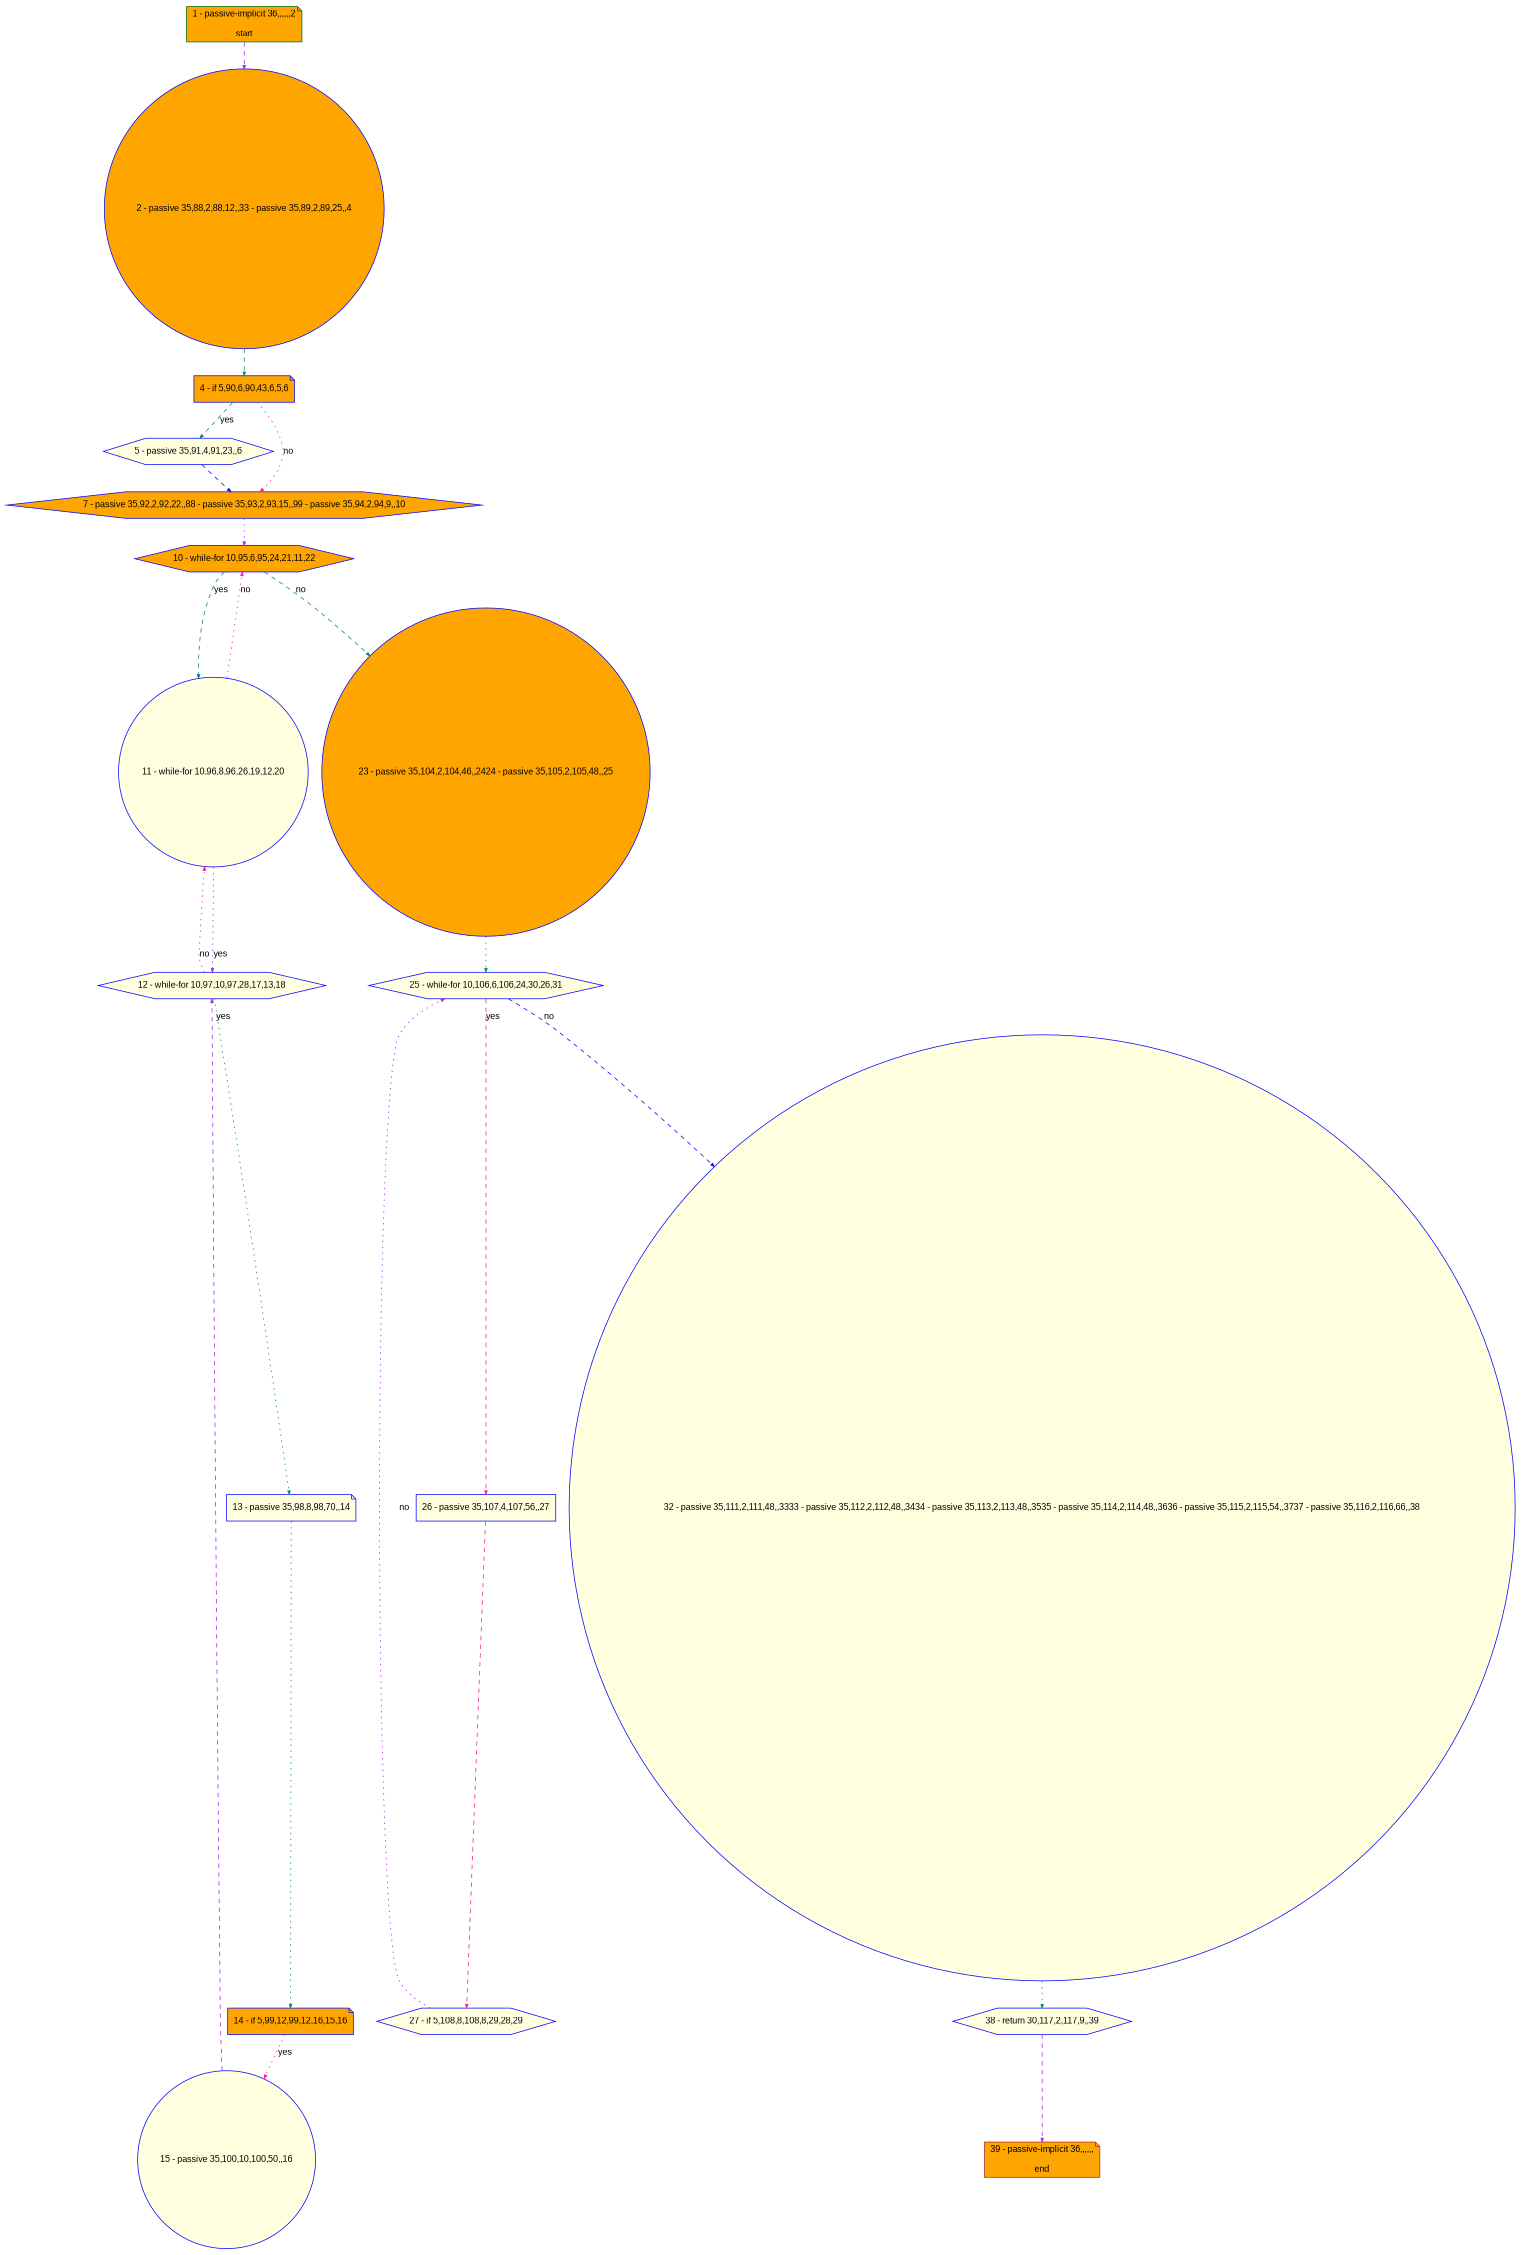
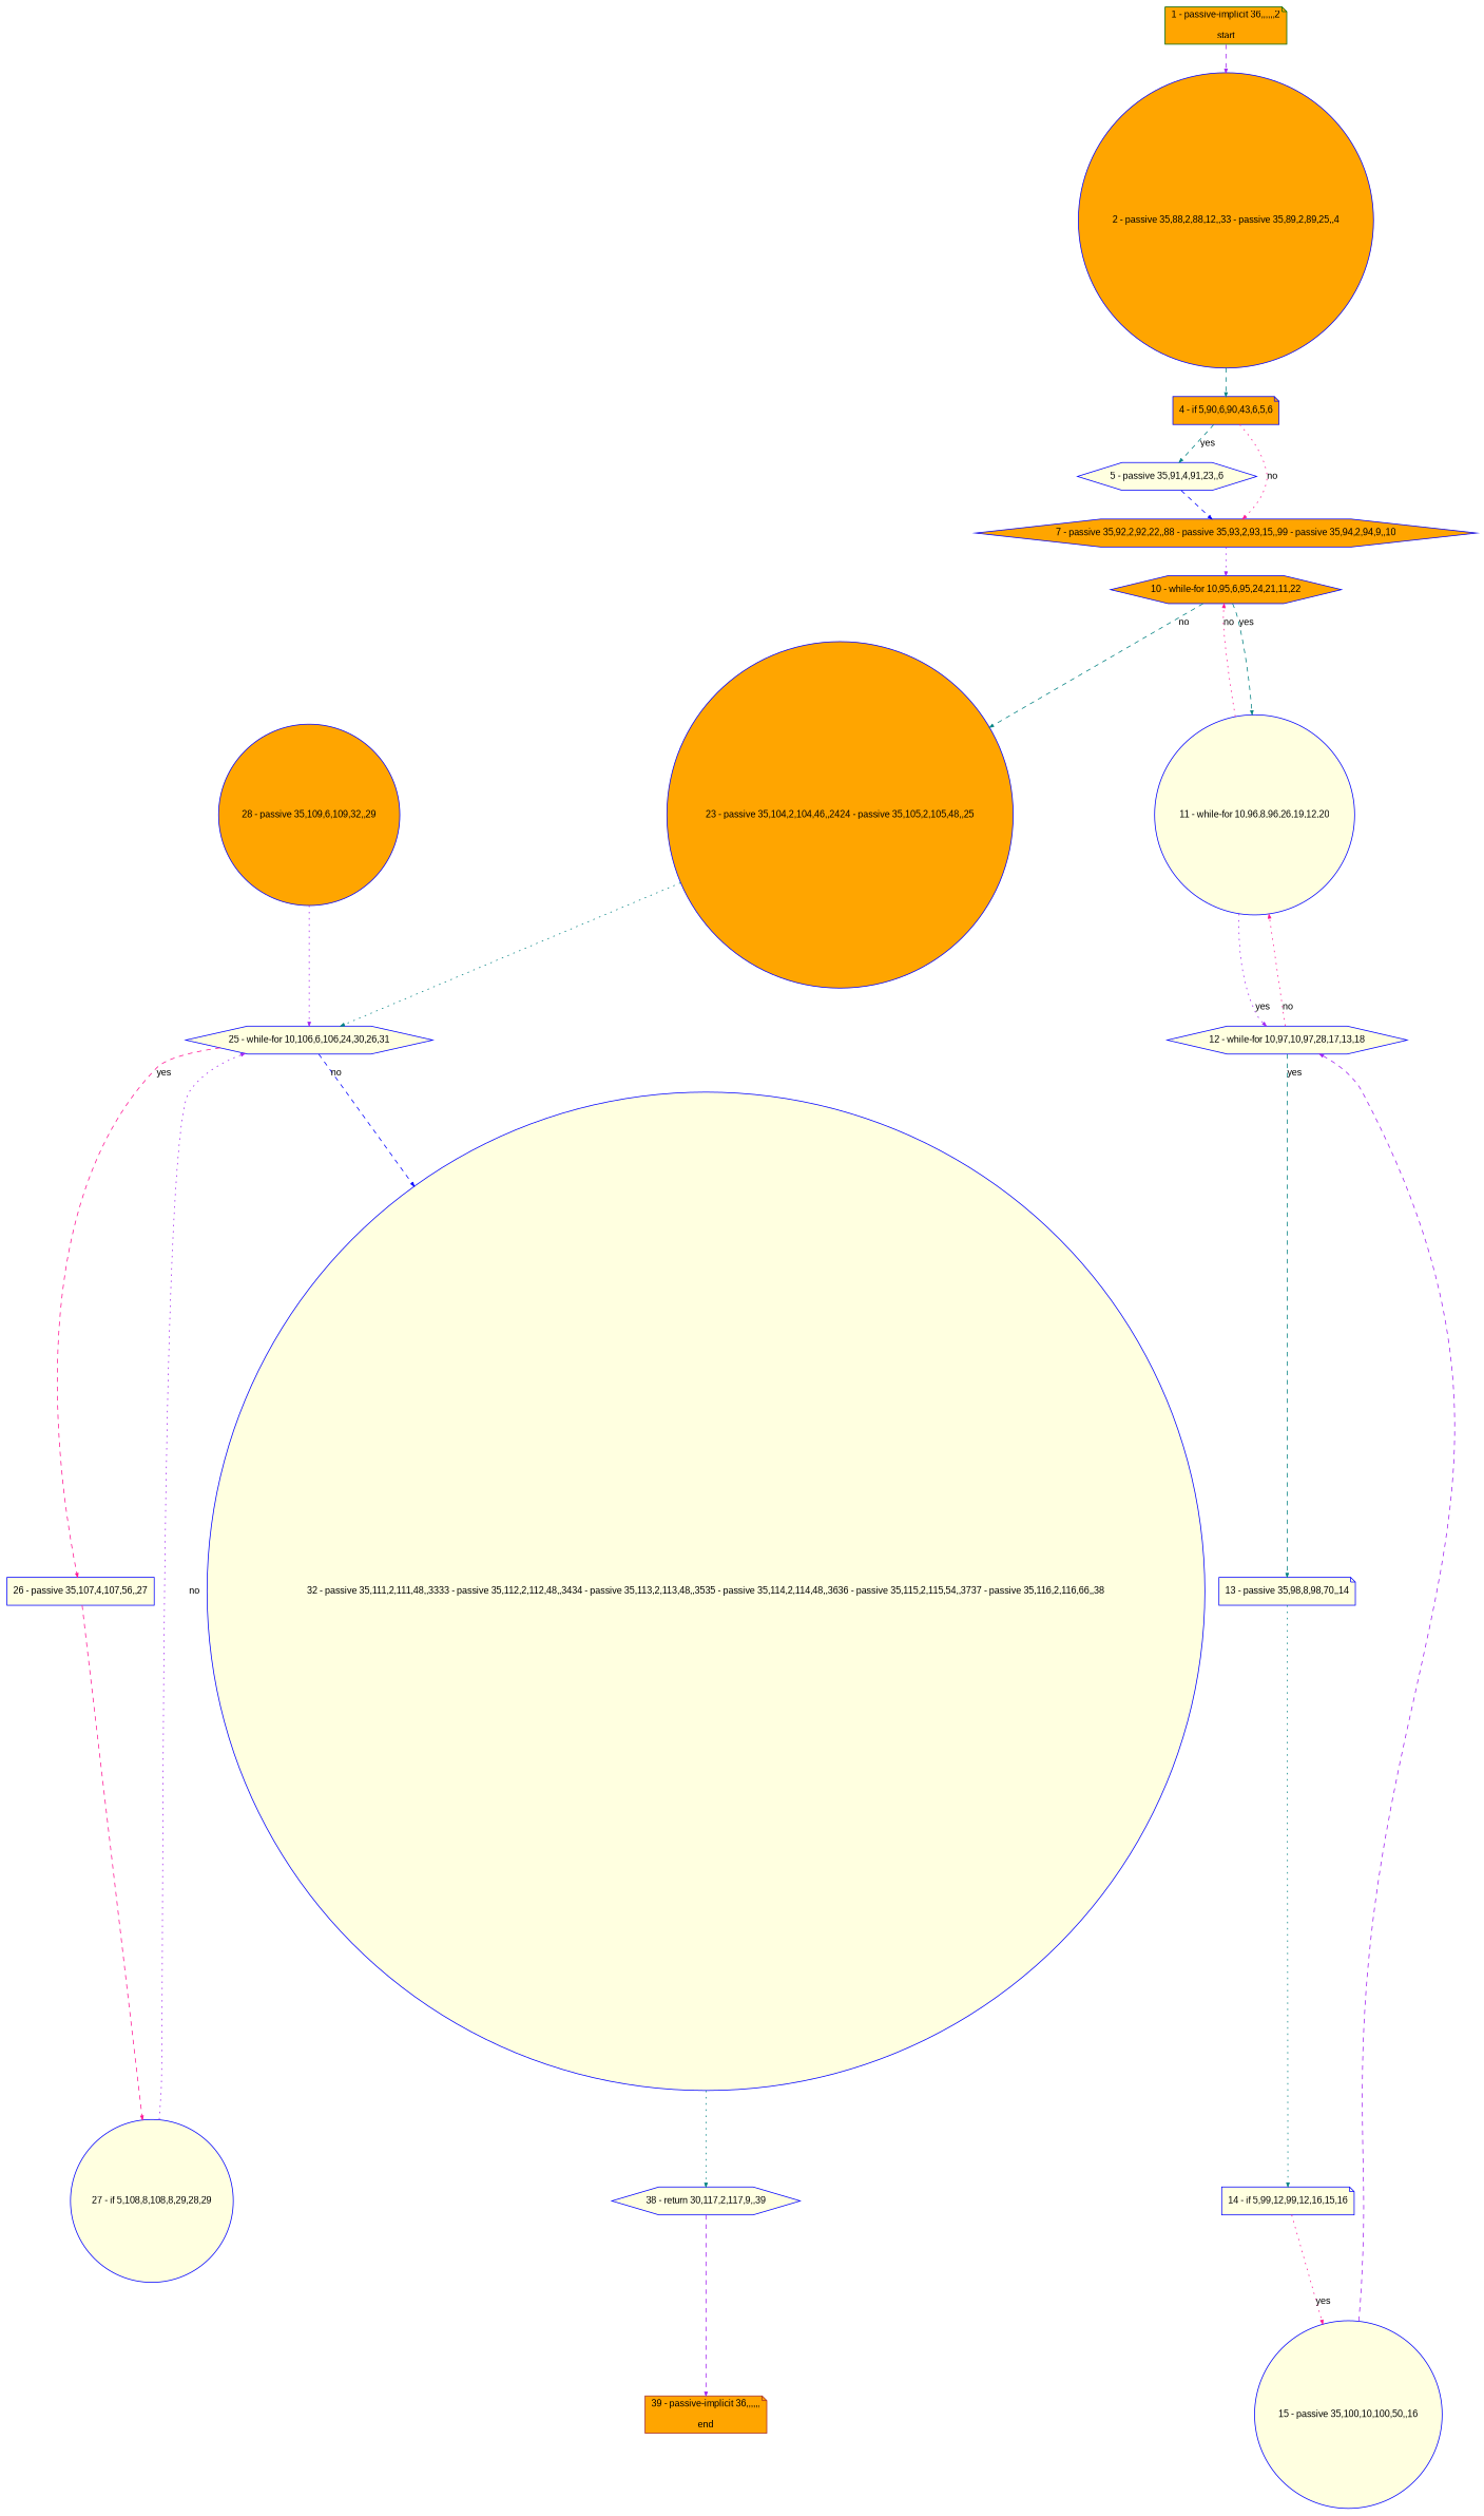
  digraph {
    bgcolor=white
    compound=true
    fillcolor="#FFFFCC"
    fontname=Arial
    fontsize=12
    pack=true
    packmode=clust
    style="rounded,filled"
    node [color="#0000ff" compound=true fillcolor=lightyellow fixedsize=false fontname=Arial fontsize=12 node_initialized=no shape=circle style=filled]
    edge [arrowhead=normal arrowsize=0.5 arrowtail=none color=teal compound=true dir=forward fontcolor=black fontname=Arial fontsize=12 style=dashed]
    n1 [fillcolor=orange label="2 - passive 35,88,2,88,12,,33 - passive 35,89,2,89,25,,4"]
    n2 [fillcolor=orange label="4 - if 5,90,6,90,43,6,5,6" shape=note]
    n3 [label="5 - passive 35,91,4,91,23,,6" shape=hexagon]
    n4 [fillcolor=orange label="7 - passive 35,92,2,92,22,,88 - passive 35,93,2,93,15,,99 - passive 35,94,2,94,9,,10" shape=hexagon]
    n5 [color="#006400" fillcolor=orange label="1 - passive-implicit 36,,,,,,2\n\nstart" shape=note]
    n6 [fillcolor=orange label="10 - while-for 10,95,6,95,24,21,11,22" shape=hexagon]
    n7 [label="11 - while-for 10,96,8,96,26,19,12,20"]
    n8 [fillcolor=orange label="23 - passive 35,104,2,104,46,,2424 - passive 35,105,2,105,48,,25"]
    n9 [label="12 - while-for 10,97,10,97,28,17,13,18" shape=hexagon]
    n10 [label="25 - while-for 10,106,6,106,24,30,26,31" shape=hexagon]
    n11 [label="13 - passive 35,98,8,98,70,,14" shape=note]
    n12 [label="26 - passive 35,107,4,107,56,,27" shape=box]
    n13 [label="32 - passive 35,111,2,111,48,,3333 - passive 35,112,2,112,48,,3434 - passive 35,113,2,113,48,,3535 - passive 35,114,2,114,48,,3636 - passive 35,115,2,115,54,,3737 - passive 35,116,2,116,66,,38"]
-   n14 [fillcolor=orange label="14 - if 5,99,12,99,12,16,15,16" shape=note]
+   n14 [label="14 - if 5,99,12,99,12,16,15,16" shape=note]
    n15 [label="15 - passive 35,100,10,100,50,,16"]
-   n16 [label="27 - if 5,108,8,108,8,29,28,29" shape=hexagon]
+   n16 [label="27 - if 5,108,8,108,8,29,28,29"]
    n17 [label="38 - return 30,117,2,117,9,,39" shape=hexagon]
    n18 [color="#a52a2a" fillcolor=orange label="39 - passive-implicit 36,,,,,,\n\nend" shape=note]
+   n19 [fillcolor=orange label="28 - passive 35,109,6,109,32,,29"]
    n1 -> n2
    n2 -> n3 [label=yes]
    n2 -> n4 [color=deeppink label=no style=dotted]
    n3 -> n4 [color=blue]
    n4 -> n6 [color=purple style=dotted]
    n5 -> n1 [color=purple]
    n6 -> n7 [label=yes]
    n6 -> n8 [label=no]
    n7 -> n6 [color=deeppink label=no style=dotted]
    n7 -> n9 [color=purple label=yes style=dotted]
    n8 -> n10 [style=dotted]
    n9 -> n7 [color=deeppink label=no style=dotted]
-   n9 -> n11 [label=yes style=dotted]
+   n9 -> n11 [label=yes]
    n10 -> n12 [color=deeppink label=yes]
    n10 -> n13 [color=blue label=no]
    n11 -> n14 [style=dotted]
    n12 -> n16 [color=deeppink]
    n13 -> n17 [style=dotted]
    n14 -> n15 [color=deeppink label=yes style=dotted]
    n15 -> n9 [color=purple]
    n16 -> n10 [color=purple label=no style=dotted]
    n17 -> n18 [color=purple]
+   n19 -> n10 [color=purple style=dotted]
  }
